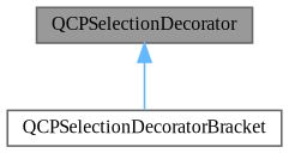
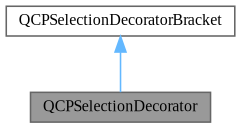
  digraph {
    fontname="Liberation Serif"
    node [color=gray40 fontname="Liberation Serif" fontsize=10 shape=box style=filled]
    n1 [fillcolor=grey60 fontcolor=black height=0.2 label=QCPSelectionDecorator width=0.4]
    n2 [fillcolor=white height=0.2 label=QCPSelectionDecoratorBracket width=0.4]
-   n1 -> n2 [color=steelblue1 dir=back fontname="Liberation Serif" fontsize=10 labelfontname=Helvetica labelfontsize=10 style=solid]
+   n2 -> n1 [color=steelblue1 dir=back fontname="Liberation Serif" fontsize=10 labelfontname=Helvetica labelfontsize=10 style=solid]
  }
